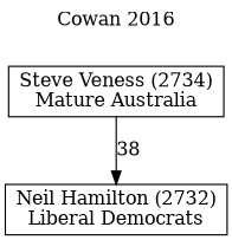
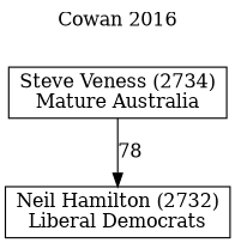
  digraph {
    label="Cowan 2016"
    labelloc=t
    mclimit=10
    fontname="DejaVu Serif"
    node [shape=box fontname="DejaVu Serif"]
    n1 [label="Neil Hamilton (2732)\nLiberal Democrats"]
    n2 [label="Steve Veness (2734)\nMature Australia"]
-   n2 -> n1 [label=38 fontname="DejaVu Serif"]
+   n2 -> n1 [label=78 fontname="DejaVu Serif"]
  }
